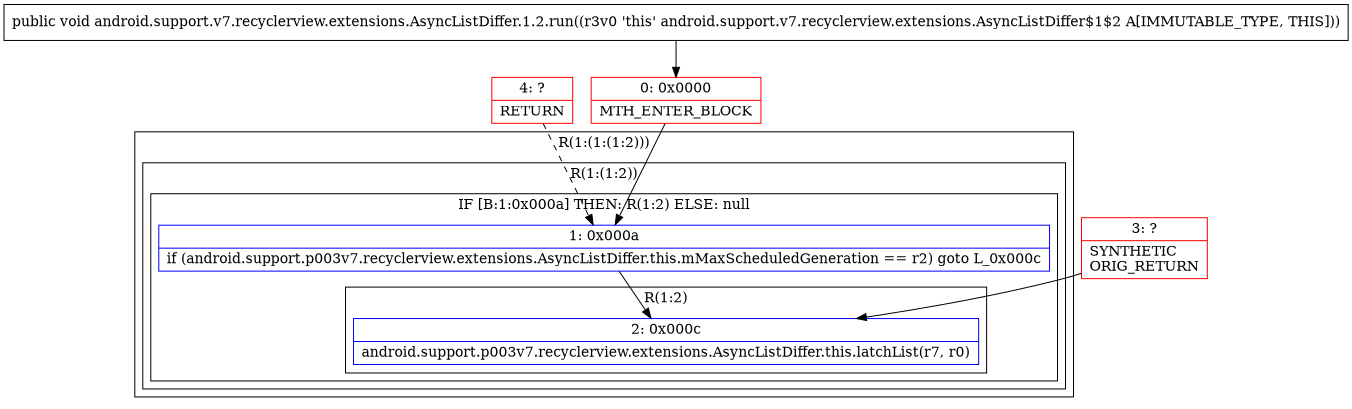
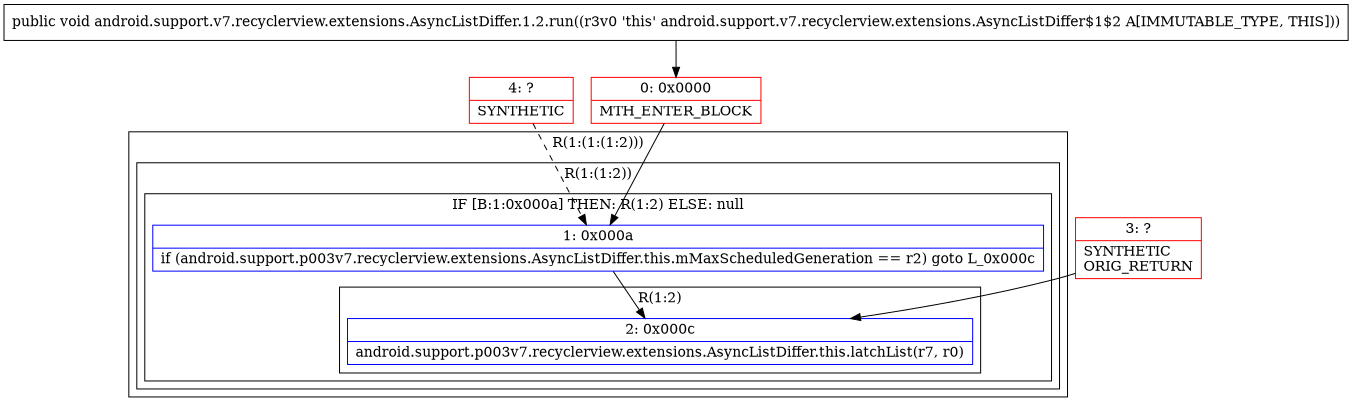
  digraph {
    node [color=red shape=record]
    n1 [color=blue label="{2\:\ 0x000c|android.support.p003v7.recyclerview.extensions.AsyncListDiffer.this.latchList(r7, r0)\l}"]
    n2 [color=blue label="{1\:\ 0x000a|if (android.support.p003v7.recyclerview.extensions.AsyncListDiffer.this.mMaxScheduledGeneration == r2) goto L_0x000c\l}"]
-   n3 [label="{4\:\ ?|RETURN\l}"]
+   n3 [label="{4\:\ ?|SYNTHETIC\l}"]
    n4 [label="{3\:\ ?|SYNTHETIC\lORIG_RETURN\l}"]
    n5 [label="{0\:\ 0x0000|MTH_ENTER_BLOCK\l}"]
    n6 [label="{public void android.support.v7.recyclerview.extensions.AsyncListDiffer.1.2.run((r3v0 'this' android.support.v7.recyclerview.extensions.AsyncListDiffer$1$2 A[IMMUTABLE_TYPE, THIS])) }" color=""]
    subgraph cluster_1 {
      label="R(1:(1:(1:2)))"
      subgraph cluster_2 {
        label="R(1:(1:2))"
        subgraph cluster_3 {
          label="IF [B:1:0x000a] THEN: R(1:2) ELSE: null"
          n2
          subgraph cluster_4 {
            label="R(1:2)"
            n1
          }
        }
      }
    }
    n2 -> n1
    n3 -> n2 [style=dashed]
    n4 -> n1
    n5 -> n2
    n6 -> n5
  }
